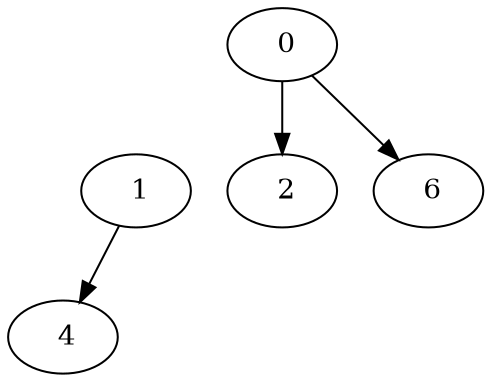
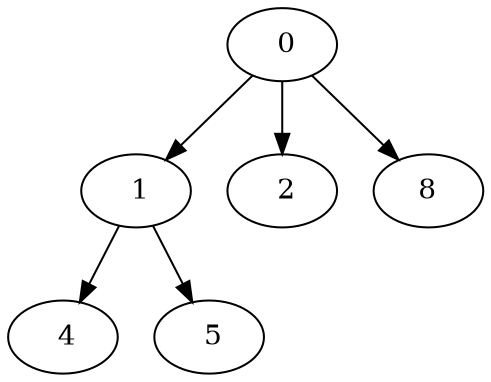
  digraph {
    " 0"
    " 1"
    " 2"
-   " 6"
+   " 6" [label=8]
    " 4"
+   " 5"
+   " 0" -> " 1"
    " 0" -> " 2"
    " 0" -> " 6"
    " 1" -> " 4"
+   " 1" -> " 5"
  }
